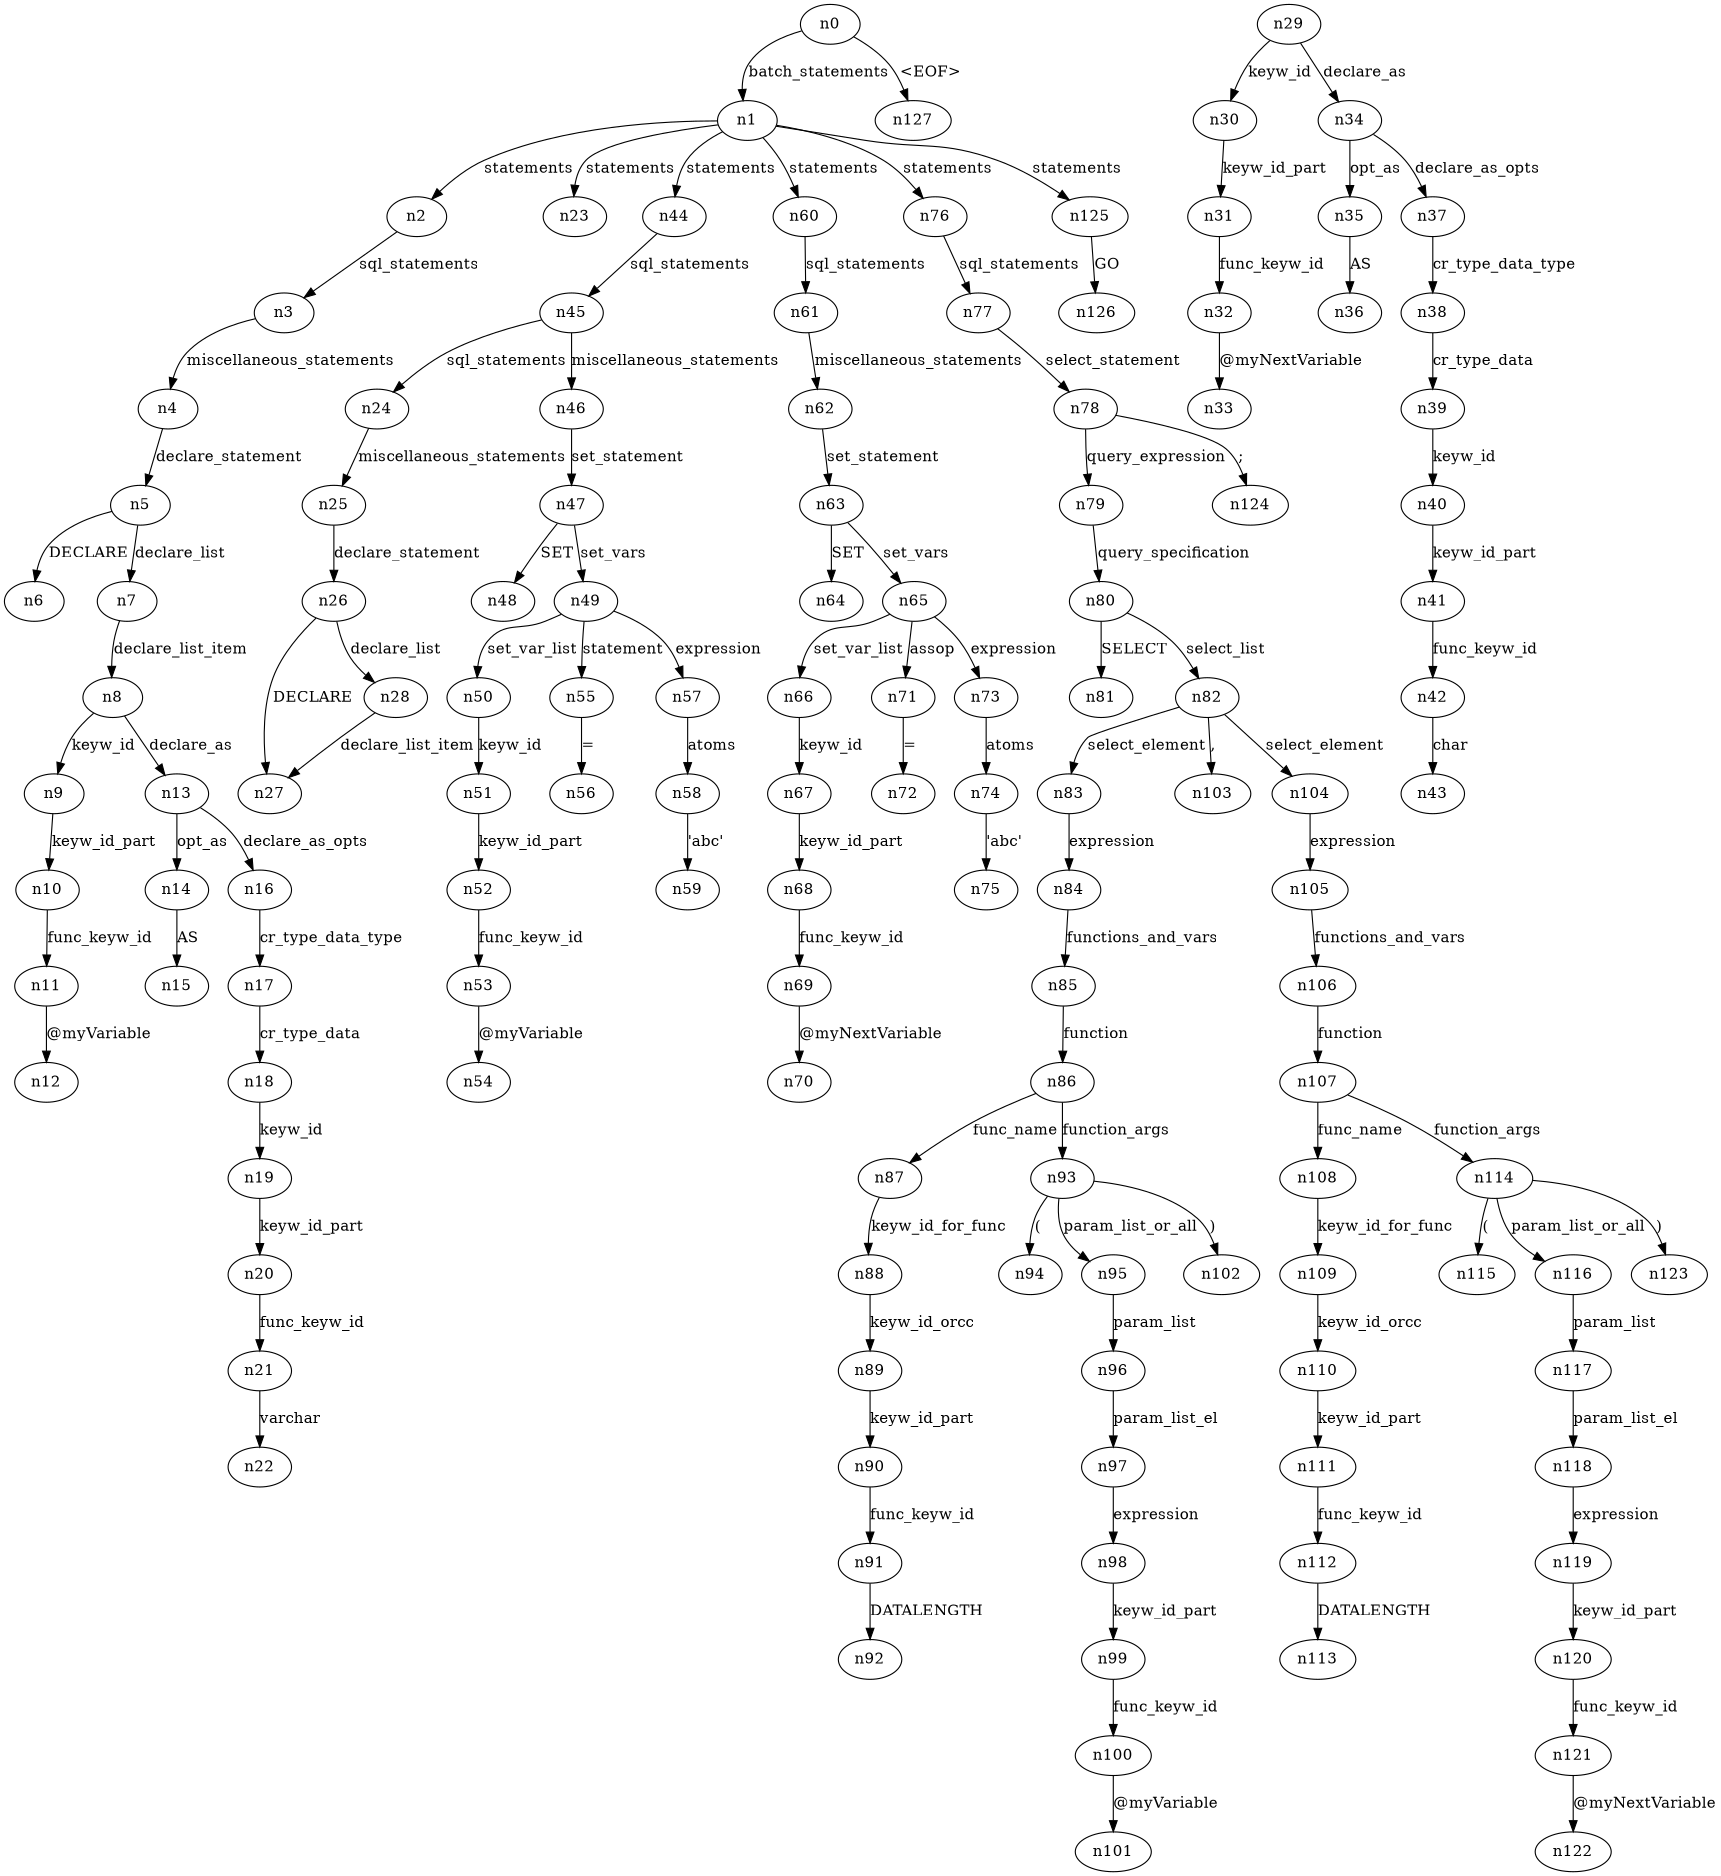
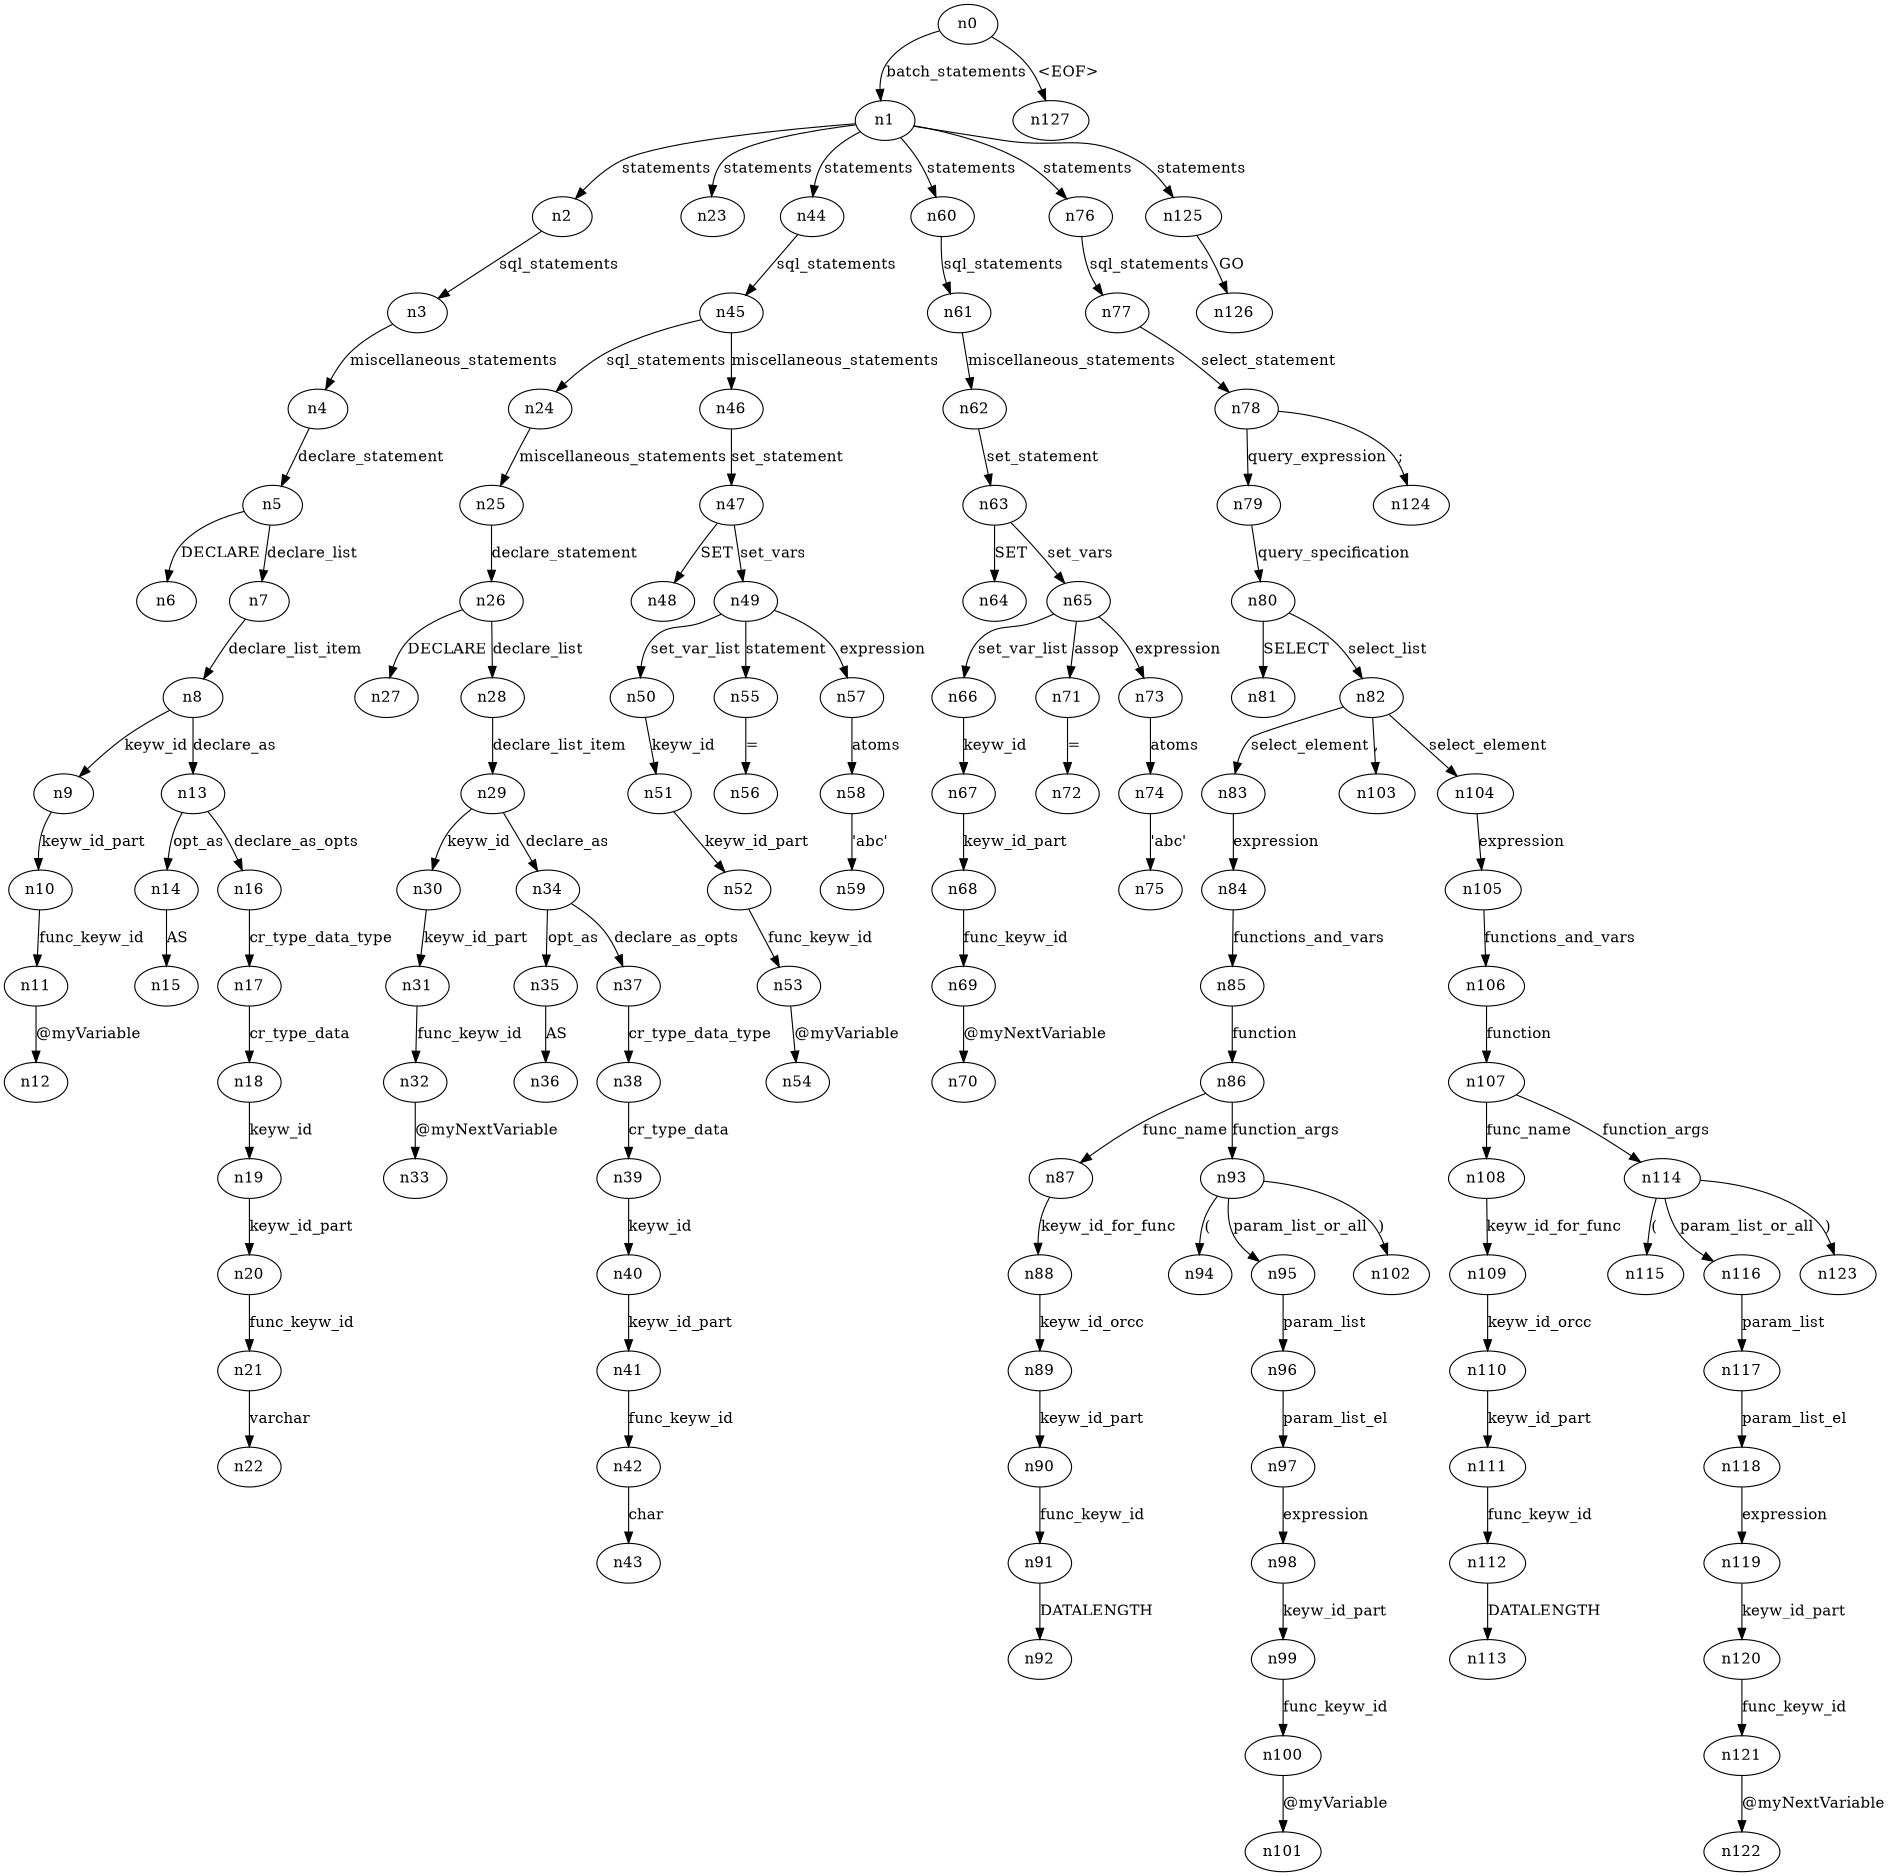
  digraph {
    n0
    n1
    n127
    n2
    n23
    n44
    n60
    n76
    n125
    n3
    n45
    n61
    n77
    n126
    n4
    n5
    n6
    n7
    n8
    n9
    n13
    n10
    n14
    n16
    n11
    n12
    n15
    n17
    n18
    n19
    n20
    n21
    n22
    n24
    n25
    n26
    n27
    n28
    n29
    n30
    n34
    n31
    n35
    n37
    n32
    n33
    n36
    n38
    n39
    n40
    n41
    n42
    n43
    n46
    n47
    n48
    n49
    n50
    n55
    n57
    n51
    n56
    n58
    n52
    n53
    n54
    n59
    n62
    n63
    n64
    n65
    n66
    n71
    n73
    n67
    n72
    n74
    n68
    n69
    n70
    n75
    n78
    n79
    n124
    n80
    n81
    n82
    n83
    n103
    n104
    n84
    n105
    n85
    n86
    n87
    n93
    n88
    n94
    n95
    n102
    n89
    n90
    n91
    n92
    n96
    n97
    n98
    n99
    n100
    n101
    n106
    n107
    n108
    n114
    n109
    n115
    n116
    n123
    n110
    n111
    n112
    n113
    n117
    n118
    n119
    n120
    n121
    n122
    n0 -> n1 [label=batch_statements]
    n0 -> n127 [label="<EOF>"]
    n1 -> n2 [label=statements]
    n1 -> n23 [label=statements]
    n1 -> n44 [label=statements]
    n1 -> n60 [label=statements]
    n1 -> n76 [label=statements]
    n1 -> n125 [label=statements]
    n2 -> n3 [label=sql_statements]
    n44 -> n45 [label=sql_statements]
    n60 -> n61 [label=sql_statements]
    n76 -> n77 [label=sql_statements]
    n125 -> n126 [label=GO]
    n3 -> n4 [label=miscellaneous_statements]
    n45 -> n24 [label=sql_statements]
    n45 -> n46 [label=miscellaneous_statements]
    n61 -> n62 [label=miscellaneous_statements]
    n77 -> n78 [label=select_statement]
    n4 -> n5 [label=declare_statement]
    n5 -> n6 [label=DECLARE]
    n5 -> n7 [label=declare_list]
    n7 -> n8 [label=declare_list_item]
    n8 -> n9 [label=keyw_id]
    n8 -> n13 [label=declare_as]
    n9 -> n10 [label=keyw_id_part]
    n13 -> n14 [label=opt_as]
    n13 -> n16 [label=declare_as_opts]
    n10 -> n11 [label=func_keyw_id]
    n14 -> n15 [label=AS]
    n16 -> n17 [label=cr_type_data_type]
    n11 -> n12 [label="@myVariable"]
    n17 -> n18 [label=cr_type_data]
    n18 -> n19 [label=keyw_id]
    n19 -> n20 [label=keyw_id_part]
    n20 -> n21 [label=func_keyw_id]
    n21 -> n22 [label=varchar]
    n24 -> n25 [label=miscellaneous_statements]
    n25 -> n26 [label=declare_statement]
    n26 -> n27 [label=DECLARE]
    n26 -> n28 [label=declare_list]
-   n28 -> n27 [label=declare_list_item]
+   n28 -> n29 [label=declare_list_item]
    n29 -> n30 [label=keyw_id]
    n29 -> n34 [label=declare_as]
    n30 -> n31 [label=keyw_id_part]
    n34 -> n35 [label=opt_as]
    n34 -> n37 [label=declare_as_opts]
    n31 -> n32 [label=func_keyw_id]
    n35 -> n36 [label=AS]
    n37 -> n38 [label=cr_type_data_type]
    n32 -> n33 [label="@myNextVariable"]
    n38 -> n39 [label=cr_type_data]
    n39 -> n40 [label=keyw_id]
    n40 -> n41 [label=keyw_id_part]
    n41 -> n42 [label=func_keyw_id]
    n42 -> n43 [label=char]
    n46 -> n47 [label=set_statement]
    n47 -> n48 [label=SET]
    n47 -> n49 [label=set_vars]
    n49 -> n50 [label=set_var_list]
    n49 -> n55 [label=statement]
    n49 -> n57 [label=expression]
    n50 -> n51 [label=keyw_id]
    n55 -> n56 [label="="]
    n57 -> n58 [label=atoms]
    n51 -> n52 [label=keyw_id_part]
    n58 -> n59 [label="'abc'"]
    n52 -> n53 [label=func_keyw_id]
    n53 -> n54 [label="@myVariable"]
    n62 -> n63 [label=set_statement]
    n63 -> n64 [label=SET]
    n63 -> n65 [label=set_vars]
    n65 -> n66 [label=set_var_list]
    n65 -> n71 [label=assop]
    n65 -> n73 [label=expression]
    n66 -> n67 [label=keyw_id]
    n71 -> n72 [label="="]
    n73 -> n74 [label=atoms]
    n67 -> n68 [label=keyw_id_part]
    n74 -> n75 [label="'abc'"]
    n68 -> n69 [label=func_keyw_id]
    n69 -> n70 [label="@myNextVariable"]
    n78 -> n79 [label=query_expression]
    n78 -> n124 [label=";"]
    n79 -> n80 [label=query_specification]
    n80 -> n81 [label=SELECT]
    n80 -> n82 [label=select_list]
    n82 -> n83 [label=select_element]
    n82 -> n103 [label=","]
    n82 -> n104 [label=select_element]
    n83 -> n84 [label=expression]
    n104 -> n105 [label=expression]
    n84 -> n85 [label=functions_and_vars]
    n105 -> n106 [label=functions_and_vars]
    n85 -> n86 [label=function]
    n86 -> n87 [label=func_name]
    n86 -> n93 [label=function_args]
    n87 -> n88 [label=keyw_id_for_func]
    n93 -> n94 [label="("]
    n93 -> n95 [label=param_list_or_all]
    n93 -> n102 [label=")"]
    n88 -> n89 [label=keyw_id_orcc]
    n95 -> n96 [label=param_list]
    n89 -> n90 [label=keyw_id_part]
    n90 -> n91 [label=func_keyw_id]
    n91 -> n92 [label=DATALENGTH]
    n96 -> n97 [label=param_list_el]
    n97 -> n98 [label=expression]
    n98 -> n99 [label=keyw_id_part]
    n99 -> n100 [label=func_keyw_id]
    n100 -> n101 [label="@myVariable"]
    n106 -> n107 [label=function]
    n107 -> n108 [label=func_name]
    n107 -> n114 [label=function_args]
    n108 -> n109 [label=keyw_id_for_func]
    n114 -> n115 [label="("]
    n114 -> n116 [label=param_list_or_all]
    n114 -> n123 [label=")"]
    n109 -> n110 [label=keyw_id_orcc]
    n116 -> n117 [label=param_list]
    n110 -> n111 [label=keyw_id_part]
    n111 -> n112 [label=func_keyw_id]
    n112 -> n113 [label=DATALENGTH]
    n117 -> n118 [label=param_list_el]
    n118 -> n119 [label=expression]
    n119 -> n120 [label=keyw_id_part]
    n120 -> n121 [label=func_keyw_id]
    n121 -> n122 [label="@myNextVariable"]
  }
